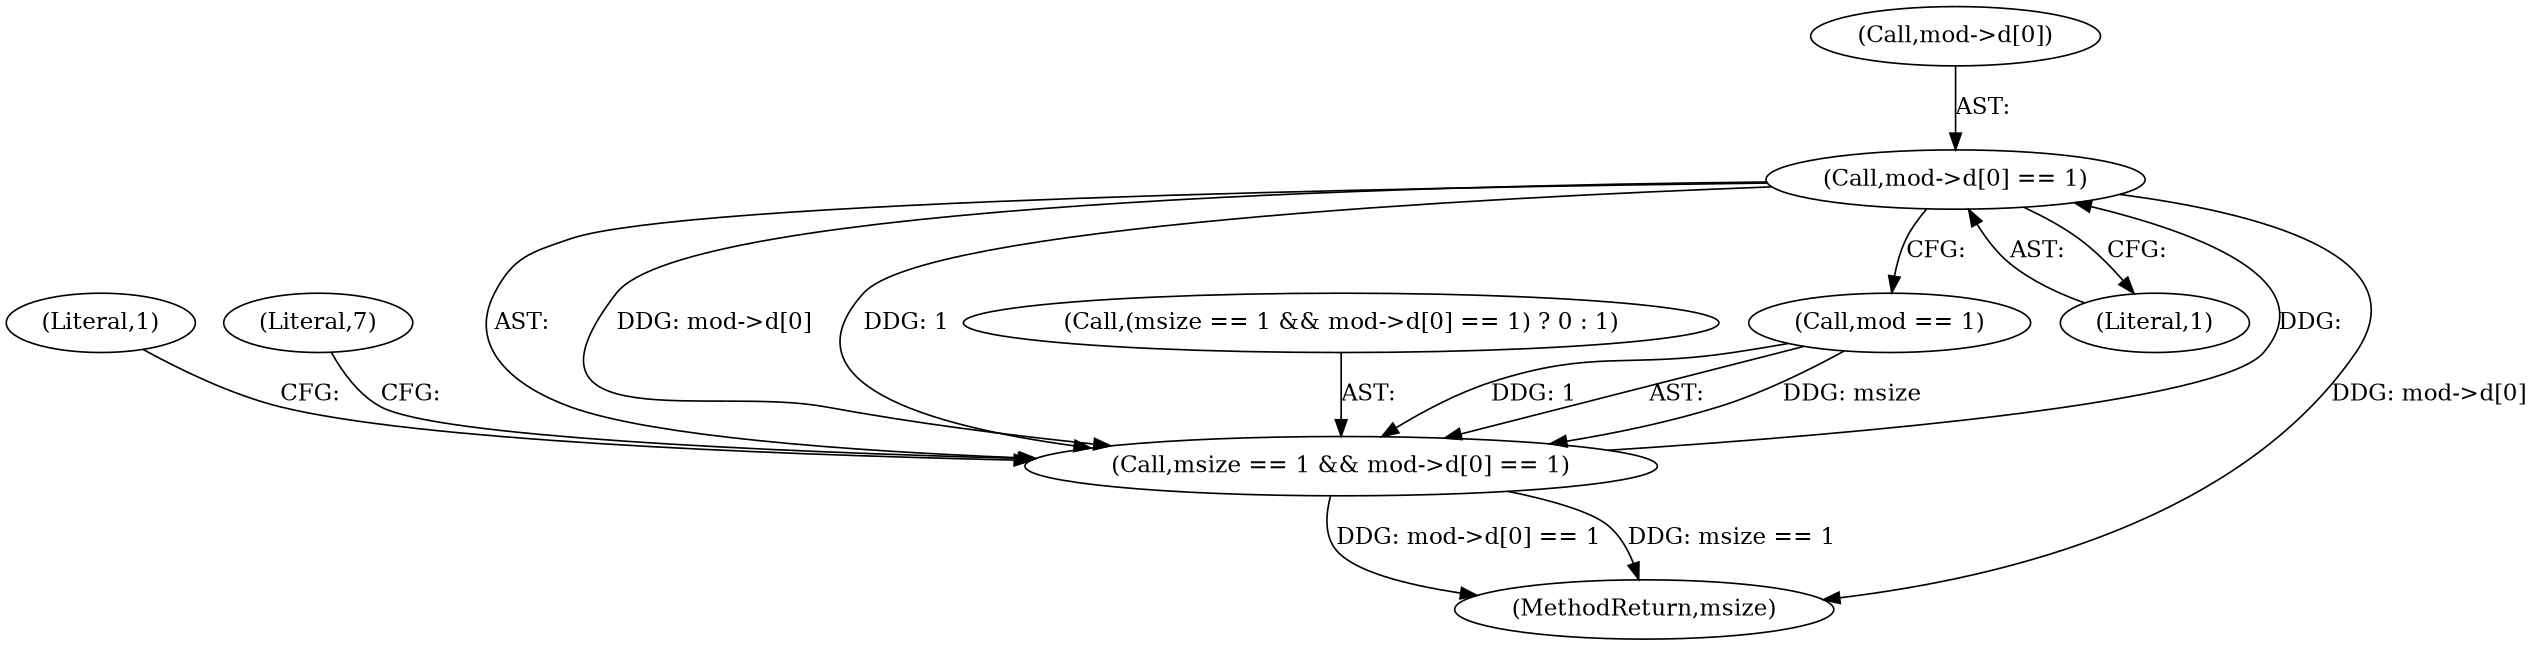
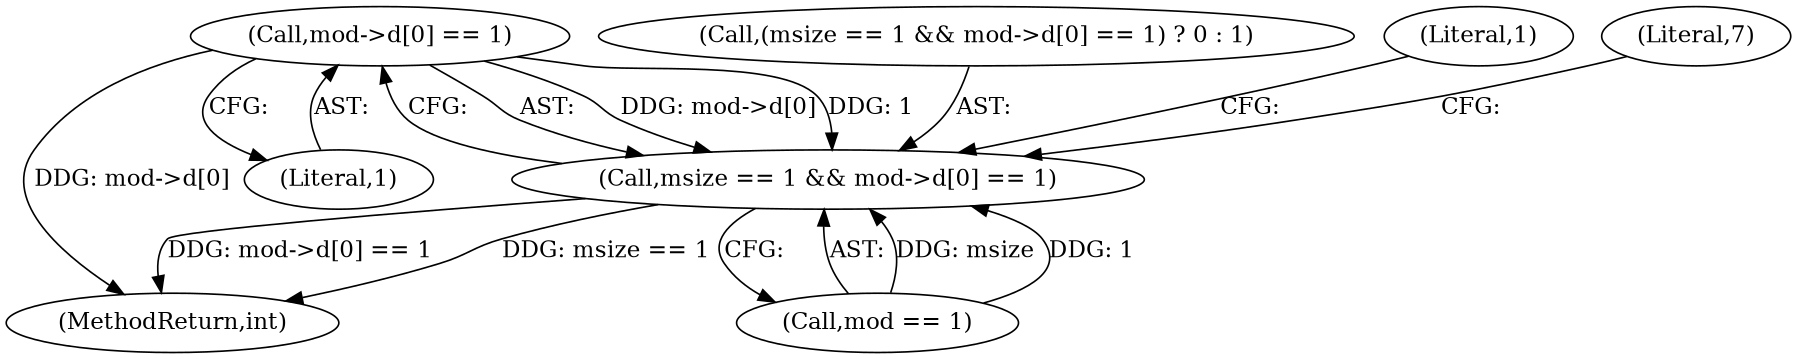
  digraph {
    n1 [label="(Call,mod->d[0] == 1)"]
    n2 [label="(Call,msize == 1 && mod->d[0] == 1)"]
-   n3 [label="(MethodReturn,msize)"]
+   n3 [label="(MethodReturn,int)"]
    n4 [label="(Literal,1)"]
    n5 [label="(Call,mod == 1)"]
    n6 [label="(Call,(msize == 1 && mod->d[0] == 1) ? 0 : 1)"]
-   n7 [label="(Call,mod->d[0])"]
    n8 [label="(Literal,1)"]
    n9 [label="(Literal,7)"]
    n1 -> n2 [label="AST: "]
    n1 -> n2 [label="DDG: mod->d[0]"]
    n1 -> n2 [label="DDG: 1"]
    n1 -> n3 [label="DDG: mod->d[0]"]
    n1 -> n4 [label="CFG: "]
-   n2 -> n1 [label="DDG: "]
+   n2 -> n1 [label="CFG: "]
    n2 -> n3 [label="DDG: msize == 1"]
    n2 -> n3 [label="DDG: mod->d[0] == 1"]
-   n1 -> n5 [label="CFG: "]
+   n2 -> n5 [label="CFG: "]
    n4 -> n1 [label="AST: "]
    n5 -> n2 [label="AST: "]
    n5 -> n2 [label="DDG: msize"]
    n5 -> n2 [label="DDG: 1"]
    n6 -> n2 [label="AST: "]
-   n7 -> n1 [label="AST: "]
    n8 -> n2 [label="CFG: "]
    n9 -> n2 [label="CFG: "]
  }
